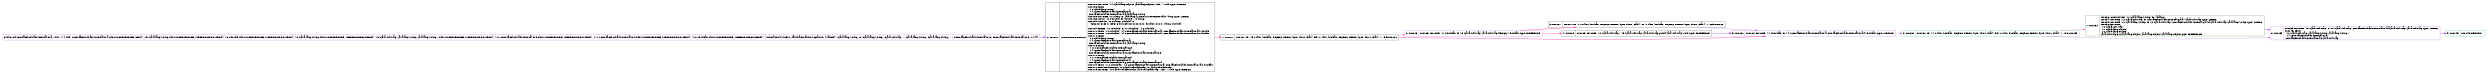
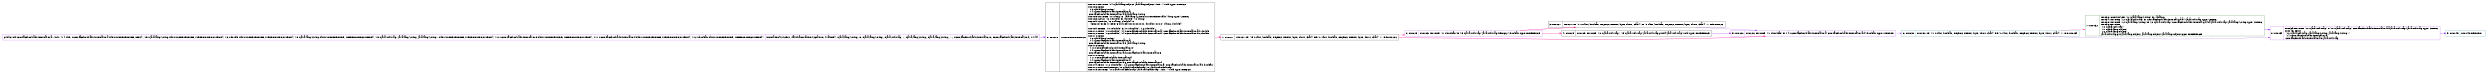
  digraph {
    rankdir=LR
    node [color=black shape=record]
    edge [color=purple style=bold]
-   n1 [label="{0\:\ 0x0000|MTH_ENTER_BLOCK\l|0x0000: INVOKE  (r4 I:java.lang.Object) java.lang.Object.\<init\>():void type: DIRECT \l0x0003: IPUT  \l  (r5 I:java.lang.String)\l  (r4 I:com.facebook.ads.internal.m.a)\l com.facebook.ads.internal.m.a.a java.lang.String \l0x0005: INVOKE  (r0 I:long) =  java.lang.System.currentTimeMillis():long type: STATIC \l0x0009: CAST  (r0 I:double) = (double) (r0 I:long) \l0x000a: CONST  (r2 I:?[long, double]) = \l  (4652007308841189376(0x408f400000000000, double:1000.0) ?[long, double])\l \l0x000f: ARITH  (r0 I:double) = (r0 I:double) \/ (r2 I:double) \l0x0010: IPUT  (r0 I:double), (r4 I:com.facebook.ads.internal.m.a) com.facebook.ads.internal.m.a.b double \l0x0012: IPUT  (r6 I:double), (r4 I:com.facebook.ads.internal.m.a) com.facebook.ads.internal.m.a.c double \l0x0014: IPUT  \l  (r8 I:java.lang.String)\l  (r4 I:com.facebook.ads.internal.m.a)\l com.facebook.ads.internal.m.a.d java.lang.String \l0x0016: IPUT  \l  (r10 I:com.facebook.ads.internal.m.e)\l  (r4 I:com.facebook.ads.internal.m.a)\l com.facebook.ads.internal.m.a.f com.facebook.ads.internal.m.e \l0x0018: IPUT  \l  (r11 I:com.facebook.ads.internal.m.f)\l  (r4 I:com.facebook.ads.internal.m.a)\l com.facebook.ads.internal.m.a.g com.facebook.ads.internal.m.f \l0x001a: IPUT  (r12 I:boolean), (r4 I:com.facebook.ads.internal.m.a) com.facebook.ads.internal.m.a.h boolean \l0x001c: NEW_INSTANCE  (r0 I:java.util.HashMap) =  java.util.HashMap \l0x001e: INVOKE  (r0 I:java.util.HashMap) java.util.HashMap.\<init\>():void type: DIRECT \l}"]
+   n1 [label="{0\:\ 0x0000|MTH_ENTER_BLOCK\l|0x0000: INVOKE  (r4 I:java.lang.Object) java.lang.Object.\<init\>():void type: DIRECT \l0x0003: IPUT  \l  (r5 I:java.lang.String)\l  (r4 I:com.facebook.ads.internal.m.a)\l com.facebook.ads.internal.m.a.a java.lang.String \l0x0005: INVOKE  (r0 I:long) =  java.lang.System.currentTimeMillis():long type: STATIC \l0x0009: CAST  (r0 I:double) = (double) (r0 I:long) \l0x000a: CONST  (r2 I:?[long, double]) = \l  (4652007308841189376(0x408f400000000000, double:1000.0) ?[long, double])\l \l0x000f: ARITH  (r0 I:double) = (r0 I:double) \/ (r2 I:double) \l0x0010: IPUT  (r0 I:double), (r4 I:com.facebook.ads.internal.m.a) com.facebook.ads.internal.m.a.b double \l0x0012: IPUT  (r6 I:double), (r4 I:com.facebook.ads.internal.m.a) com.facebook.ads.internal.m.a.c double \l0x0014: IPUT  \l  (r8 I:java.lang.String)\l  (r4 I:com.facebook.ads.internal.m.a)\l com.facebook.ads.internal.m.a.d java.lang.String \l0x0016: IPUT  \l  (r10 I:com.facebook.void.internal.m.e)\l  (r4 I:com.facebook.ads.internal.m.a)\l com.facebook.ads.internal.m.a.f com.facebook.ads.internal.m.e \l0x0018: IPUT  \l  (r11 I:com.facebook.ads.internal.m.f)\l  (r4 I:com.facebook.ads.internal.m.a)\l com.facebook.ads.internal.m.a.g com.facebook.ads.internal.m.f \l0x001a: IPUT  (r12 I:boolean), (r4 I:com.facebook.ads.internal.m.a) com.facebook.ads.internal.m.a.h boolean \l0x001c: NEW_INSTANCE  (r0 I:java.util.HashMap) =  java.util.HashMap \l0x001e: INVOKE  (r0 I:java.util.HashMap) java.util.HashMap.\<init\>():void type: DIRECT \l}"]
    n2 [label="{1\:\ 0x0021|0x0021: IF  (r9 I:?[int, boolean, OBJECT, ARRAY, byte, short, char]) == (0 ?[int, boolean, OBJECT, ARRAY, byte, short, char])  \-\> B:5:0x002c \l}"]
    n3 [color=purple label="{2\:\ 0x0023|0x0023: INVOKE  (r1 I:boolean) = (r9 I:java.util.Map) java.util.Map.isEmpty():boolean type: INTERFACE \l}"]
    n4 [color=purple label="{5\:\ 0x002c|0x002c: INVOKE  (r1 I:boolean) = (r4 I:com.facebook.ads.internal.m.a) com.facebook.ads.internal.m.a.f():boolean type: VIRTUAL \l}"]
    n5 [label="{3\:\ 0x0027|0x0027: IF  (r1 I:?[int, boolean, OBJECT, ARRAY, byte, short, char]) != (0 ?[int, boolean, OBJECT, ARRAY, byte, short, char])  \-\> B:5:0x002c \l}"]
    n6 [label="{4\:\ 0x0029|0x0029: INVOKE  (r0 I:java.util.Map), (r9 I:java.util.Map) java.util.Map.putAll(java.util.Map):void type: INTERFACE \l}"]
    n7 [color=teal label="{6\:\ 0x0030|0x0030: IF  (r1 I:?[int, boolean, OBJECT, ARRAY, byte, short, char]) == (0 ?[int, boolean, OBJECT, ARRAY, byte, short, char])  \-\> B:8:0x003f \l}"]
    n8 [color=darkgreen label="{7\:\ 0x0032|0x0032: CONST_STR  (r1 I:java.lang.String) =  \"analog\" \l0x0034: INVOKE  (r2 I:java.util.Map) =  com.facebook.ads.internal.g.a.a():java.util.Map type: STATIC \l0x0038: INVOKE  (r2 I:java.lang.String) = (r2 I:java.util.Map) com.facebook.ads.internal.q.a.k.a(java.util.Map):java.lang.String type: STATIC \l0x003c: INVOKE  \l  (r0 I:java.util.Map)\l  (r1 I:java.lang.Object)\l  (r2 I:java.lang.Object)\l java.util.Map.put(java.lang.Object, java.lang.Object):java.lang.Object type: INTERFACE \l}"]
    n9 [color=purple label="{8\:\ 0x003f|0x003f: INVOKE  (r0 I:java.util.Map) = (r0 I:java.util.Map) com.facebook.ads.internal.m.a.a(java.util.Map):java.util.Map type: STATIC \l0x0043: IPUT  \l  (r0 I:java.util.Map\<java.lang.String, java.lang.String\>)\l  (r4 I:com.facebook.ads.internal.m.a)\l com.facebook.ads.internal.m.a.e java.util.Map \l}"]
    n10 [color=teal label="{9\:\ 0x0045|0x0045: RETURN   \l}"]
    n11 [color=purple label="{public void com.facebook.ads.internal.m.a.\<init\>((r4 'this' I:com.facebook.ads.internal.m.a A[IMMUTABLE_TYPE, THIS]), (r5 I:java.lang.String A[IMMUTABLE_TYPE, METHOD_ARGUMENT]), (r6 I:double A[IMMUTABLE_TYPE, METHOD_ARGUMENT]), (r8 I:java.lang.String A[IMMUTABLE_TYPE, METHOD_ARGUMENT]), (r9 I:java.util.Map\<java.lang.String, java.lang.String\> A[IMMUTABLE_TYPE, METHOD_ARGUMENT]), (r10 I:com.facebook.ads.internal.m.e A[IMMUTABLE_TYPE, METHOD_ARGUMENT]), (r11 I:com.facebook.ads.internal.m.f A[IMMUTABLE_TYPE, METHOD_ARGUMENT]), (r12 I:boolean A[IMMUTABLE_TYPE, METHOD_ARGUMENT]))  | Annotation[SYSTEM, dalvik.annotation.Signature, \{value=[(, Ljava\/lang\/String;, D, Ljava\/lang\/String;, Ljava\/util\/Map, \<, Ljava\/lang\/String;, Ljava\/lang\/String;, \>;, Lcom\/facebook\/ads\/internal\/m\/e;, Lcom\/facebook\/ads\/internal\/m\/f;, Z)V]\}]\l}"]
    n1 -> n2 [color=deeppink]
    n2 -> n3 [color=deeppink style=solid]
    n2 -> n4 [color=deeppink]
    n3 -> n5 [color=deeppink]
    n3 -> n6 [color=deeppink]
    n4 -> n7 [style=solid]
    n5 -> n4 [style=solid]
    n6 -> n4
    n7 -> n8 [color=deeppink style=solid]
    n7 -> n9 [style=solid]
    n8 -> n9
    n9 -> n10
    n11 -> n1
  }
